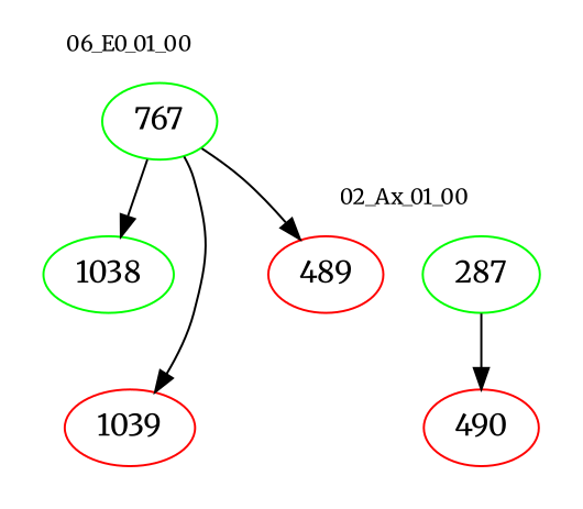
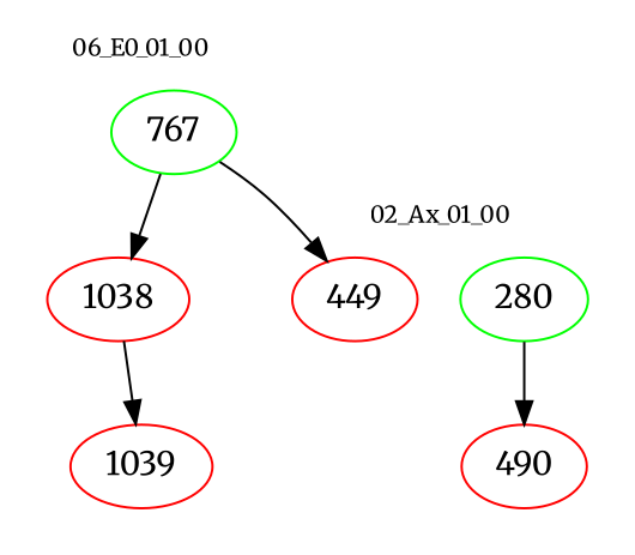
  digraph {
    fontname=Merriweather
    node [color=red fontname=Merriweather]
    edge [color=black fontname=Merriweather]
-   n1 [color=green label=287]
-   n2 [label=489]
+   n1 [color=green label=280]
+   n2 [label=449]
    n3 [label=490]
    n4 [color=green label=767]
-   n5 [color=green label=1038]
+   n5 [label=1038]
    n6 [label=1039]
    subgraph cluster_1 {
      color=white
      fontsize=10
      label="02_Ax_01_00"
      n1
      n2
      n3
    }
    subgraph cluster_2 {
      color=white
      fontsize=10
      label="06_E0_01_00"
      n4
      n5
      n6
    }
    n1 -> n3
    n4 -> n2
    n4 -> n5
-   n4 -> n6
+   n5 -> n6
  }
